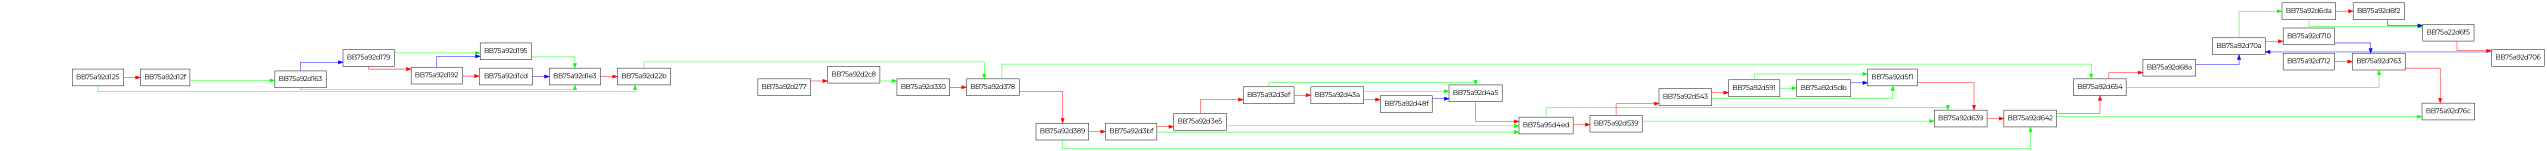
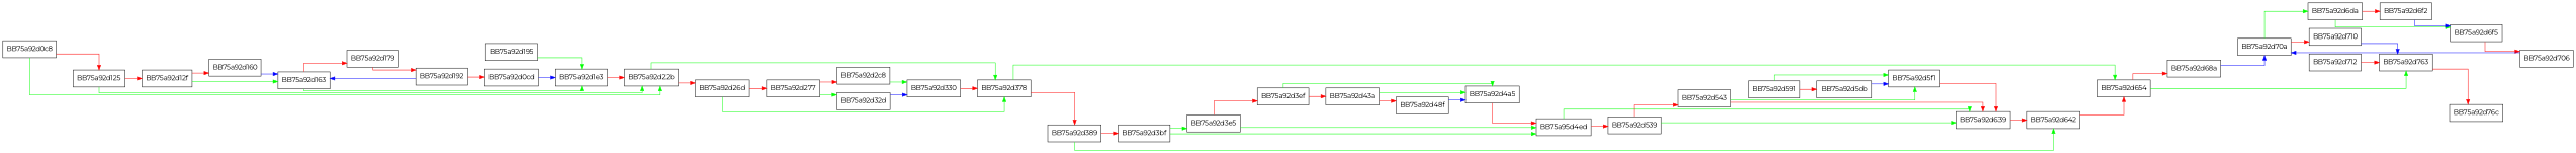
  digraph {
    fontname=Montserrat
    rankdir=LR
    splines=ortho
    node [fontname=Montserrat shape=box]
    edge [color=red fontname=Montserrat]
+   BB75a92d0c8
    BB75a92d22b
    BB75a92d125
    BB75a92d378
+   BB75a92d26d
    BB75a92d12f
    BB75a92d654
    BB75a92d389
    BB75a92d277
    BB75a92d163
+   BB75a92d160
    BB75a92d1e3
    BB75a92d179
    BB75a92d195
    BB75a92d192
-   BB75a92d1cd
+   BB75a92d1cd [label=BB75a92d0cd]
    BB75a92d763
    BB75a92d68a
    BB75a92d642
    BB75a92d3bf
+   BB75a92d32d
    BB75a92d2c8
    BB75a92d330
    BB75a92d76c
    BB75a92d70a
    n26 [label=BB75a95d4ed]
    BB75a92d3e5
    BB75a92d639
    BB75a92d539
    BB75a92d3ef
    BB75a92d543
    BB75a92d4a5
    BB75a92d43a
    BB75a92d48f
    BB75a92d5f1
    BB75a92d591
    BB75a92d5db
    BB75a92d6da
    BB75a92d710
-   BB75a92d6f5 [label=BB75a22d6f5]
+   BB75a92d6f5
    BB75a92d6f2
    BB75a92d706
    BB75a92d712
+   BB75a92d0c8 -> BB75a92d22b [color=green]
+   BB75a92d0c8 -> BB75a92d125
    BB75a92d22b -> BB75a92d378 [color=green]
+   BB75a92d22b -> BB75a92d26d
    BB75a92d125 -> BB75a92d22b [color=green]
    BB75a92d125 -> BB75a92d12f
    BB75a92d378 -> BB75a92d654 [color=green]
    BB75a92d378 -> BB75a92d389
+   BB75a92d26d -> BB75a92d378 [color=green]
+   BB75a92d26d -> BB75a92d277
    BB75a92d12f -> BB75a92d163 [color=green]
+   BB75a92d12f -> BB75a92d160
    BB75a92d654 -> BB75a92d763 [color=green]
    BB75a92d654 -> BB75a92d68a
    BB75a92d389 -> BB75a92d642 [color=green]
    BB75a92d389 -> BB75a92d3bf
+   BB75a92d277 -> BB75a92d32d [color=green]
    BB75a92d277 -> BB75a92d2c8
    BB75a92d163 -> BB75a92d1e3 [color=green]
-   BB75a92d163 -> BB75a92d179 [color=blue]
+   BB75a92d163 -> BB75a92d179
+   BB75a92d160 -> BB75a92d163 [color=blue]
    BB75a92d1e3 -> BB75a92d22b
-   BB75a92d179 -> BB75a92d195 [color=green]
    BB75a92d179 -> BB75a92d192
    BB75a92d195 -> BB75a92d1e3 [color=green]
-   BB75a92d192 -> BB75a92d195 [color=blue]
+   BB75a92d192 -> BB75a92d163 [color=blue]
    BB75a92d192 -> BB75a92d1cd
    BB75a92d1cd -> BB75a92d1e3 [color=blue]
    BB75a92d763 -> BB75a92d76c
    BB75a92d68a -> BB75a92d70a [color=blue]
    BB75a92d642 -> BB75a92d654
-   BB75a92d642 -> BB75a92d76c [color=green]
    BB75a92d3bf -> n26 [color=green]
-   BB75a92d3bf -> BB75a92d3e5
+   BB75a92d3bf -> BB75a92d3e5 [color=green]
+   BB75a92d32d -> BB75a92d330 [color=blue]
    BB75a92d2c8 -> BB75a92d330 [color=green]
    BB75a92d330 -> BB75a92d378
    BB75a92d70a -> BB75a92d6da [color=green]
    BB75a92d70a -> BB75a92d710
    n26 -> BB75a92d639 [color=green]
    n26 -> BB75a92d539
    BB75a92d3e5 -> n26 [color=green]
    BB75a92d3e5 -> BB75a92d3ef
    BB75a92d639 -> BB75a92d642
    BB75a92d539 -> BB75a92d639 [color=green]
    BB75a92d539 -> BB75a92d543
    BB75a92d3ef -> BB75a92d4a5 [color=green]
    BB75a92d3ef -> BB75a92d43a
    BB75a92d543 -> BB75a92d5f1 [color=green]
-   BB75a92d543 -> BB75a92d591
+   BB75a92d543 -> BB75a92d639
    BB75a92d4a5 -> n26
    BB75a92d43a -> BB75a92d4a5 [color=green]
    BB75a92d43a -> BB75a92d48f
    BB75a92d48f -> BB75a92d4a5 [color=blue]
    BB75a92d5f1 -> BB75a92d639
    BB75a92d591 -> BB75a92d5f1 [color=green]
-   BB75a92d591 -> BB75a92d5db [color=green]
+   BB75a92d591 -> BB75a92d5db
    BB75a92d5db -> BB75a92d5f1 [color=blue]
    BB75a92d6da -> BB75a92d6f5 [color=green]
    BB75a92d6da -> BB75a92d6f2
    BB75a92d710 -> BB75a92d763 [color=blue]
    BB75a92d6f5 -> BB75a92d706
    BB75a92d6f2 -> BB75a92d6f5 [color=blue]
    BB75a92d706 -> BB75a92d70a [color=blue]
    BB75a92d712 -> BB75a92d763
  }
